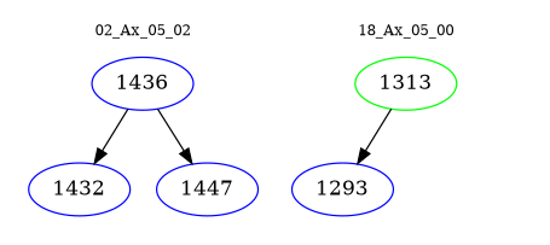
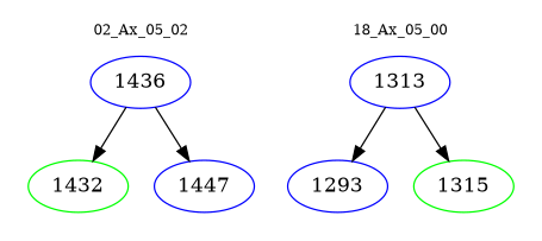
  digraph {
    node [color=blue]
    edge [color=black]
    n1 [label=1436]
-   n2 [label=1432]
+   n2 [color=green label=1432]
    n3 [label=1447]
-   n4 [color=green label=1313]
+   n4 [label=1313]
    n5 [label=1293]
+   n6 [color=green label=1315]
    subgraph cluster_1 {
      color=white
      fontsize=10
      label="02_Ax_05_02"
      n1
      n2
      n3
    }
    subgraph cluster_2 {
      color=white
      fontsize=10
      label="18_Ax_05_00"
      n4
      n5
+     n6
    }
    n1 -> n2
    n1 -> n3
    n4 -> n5
+   n4 -> n6
  }
